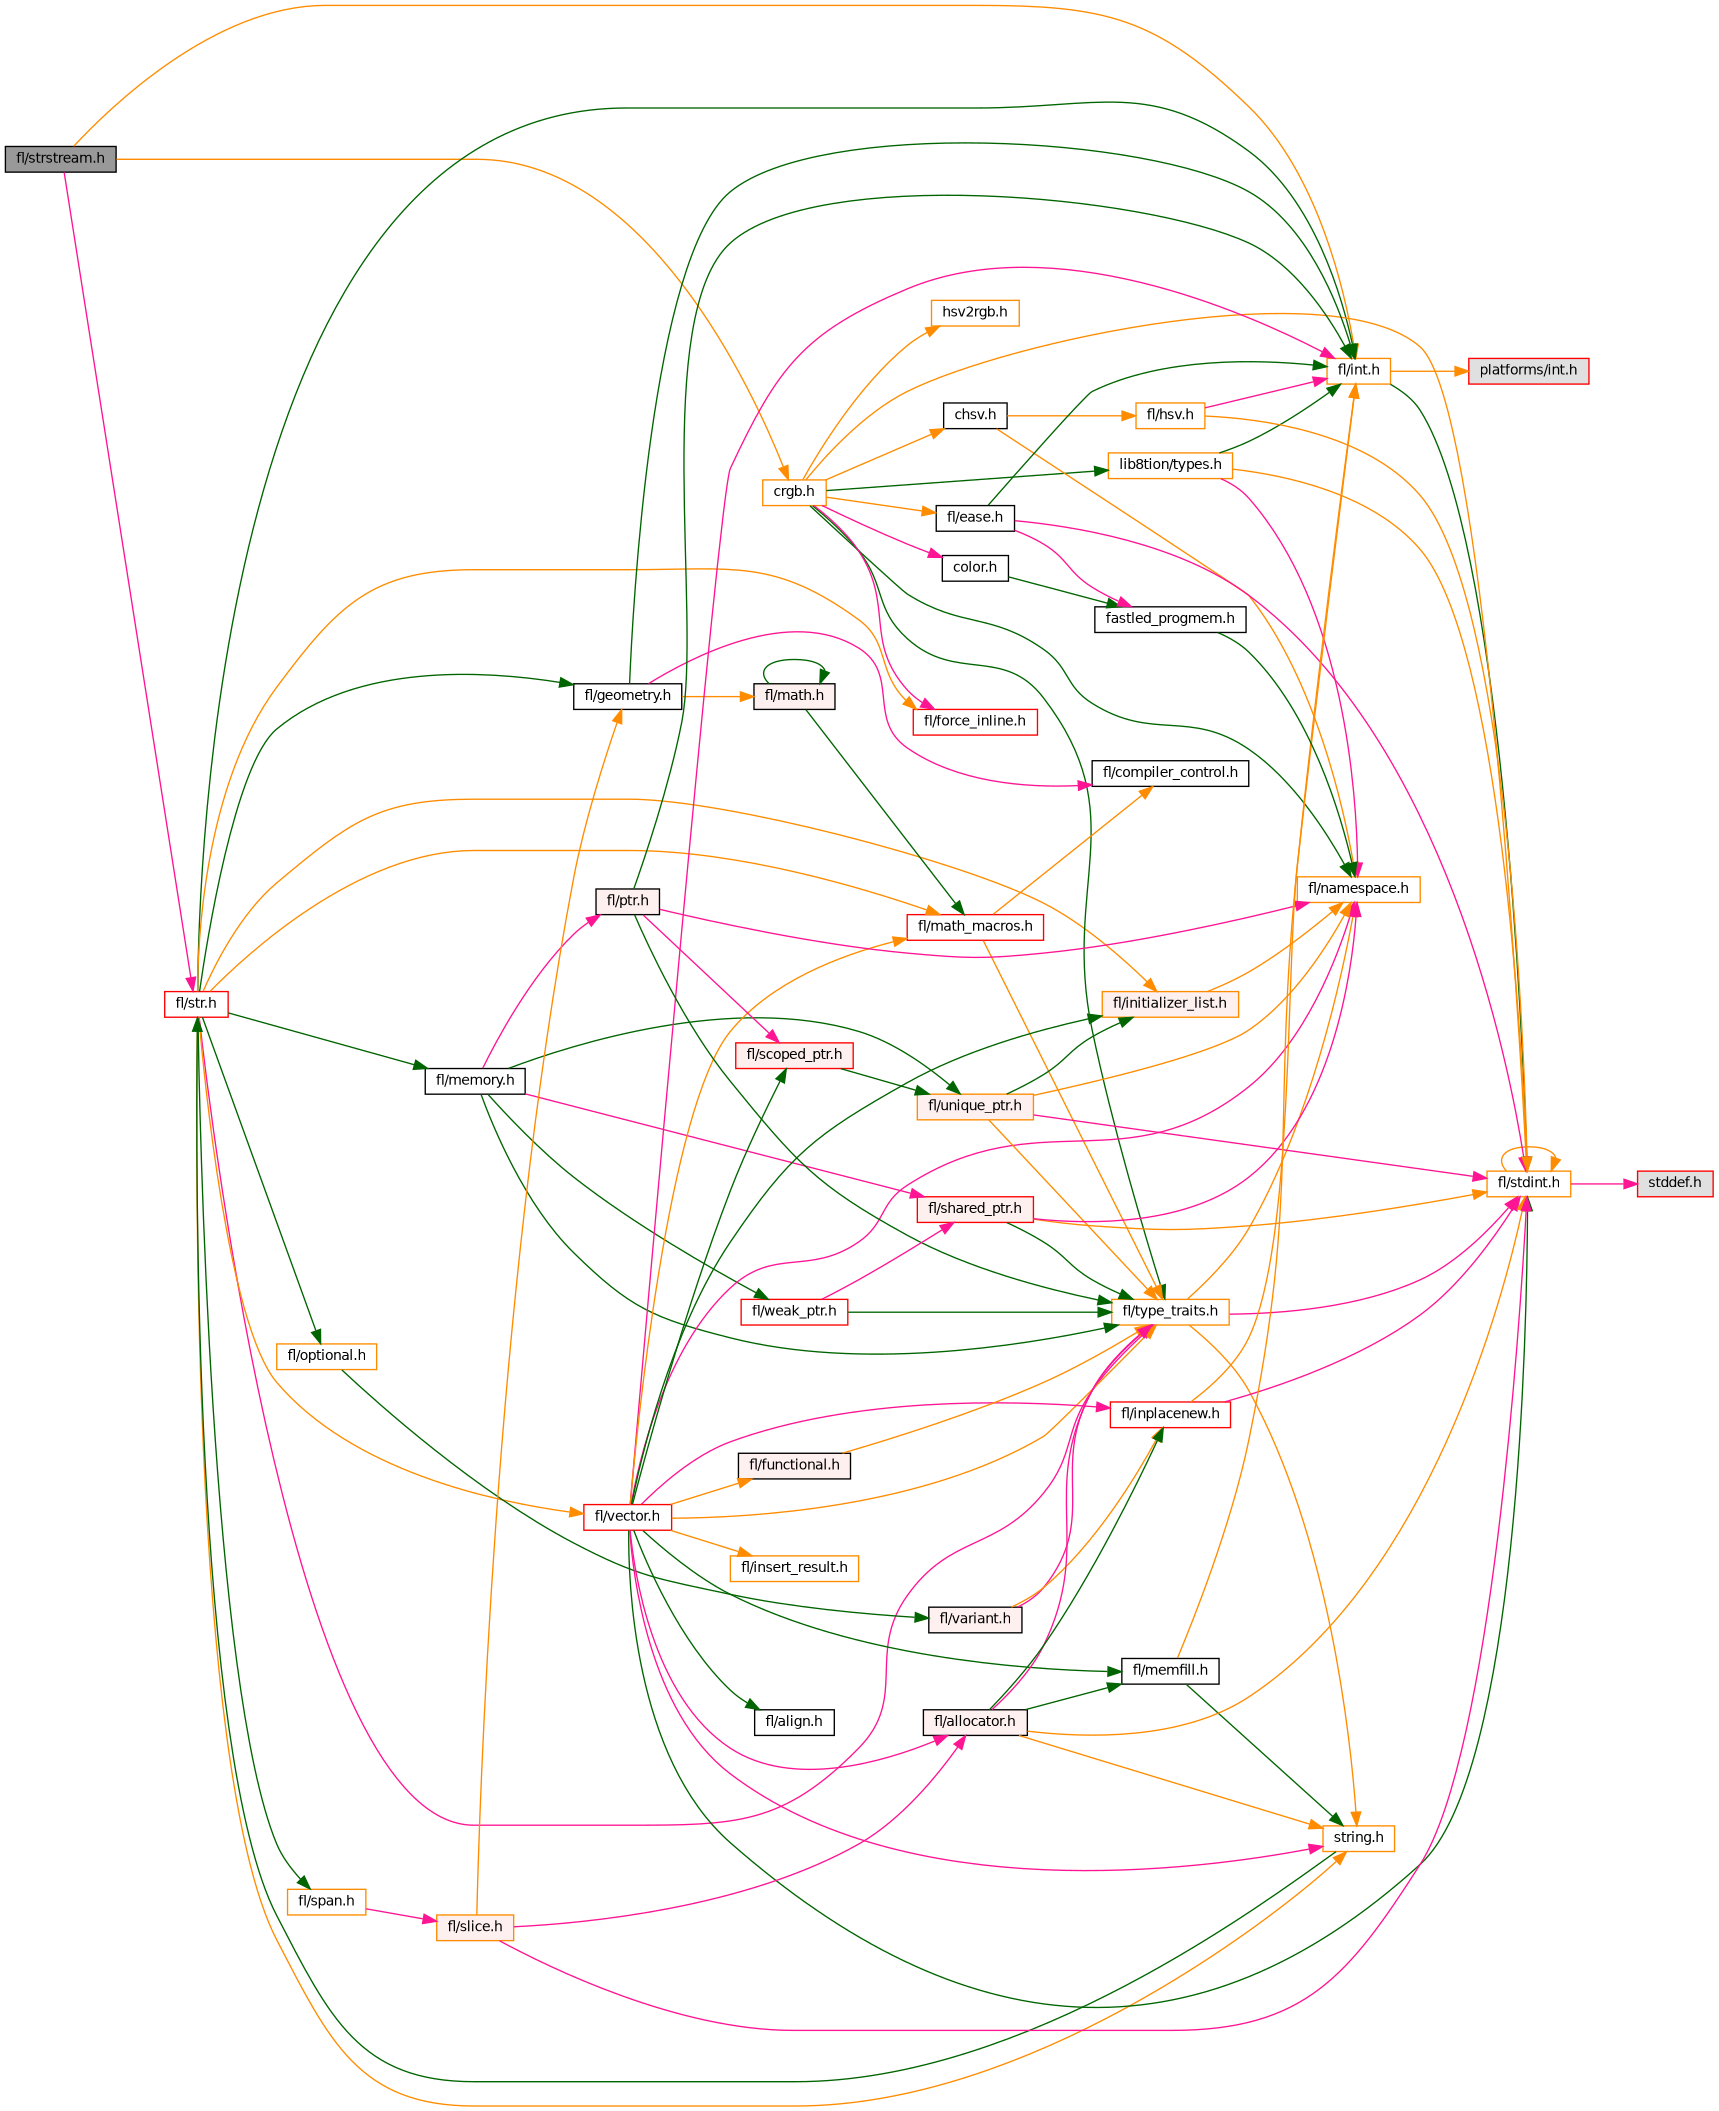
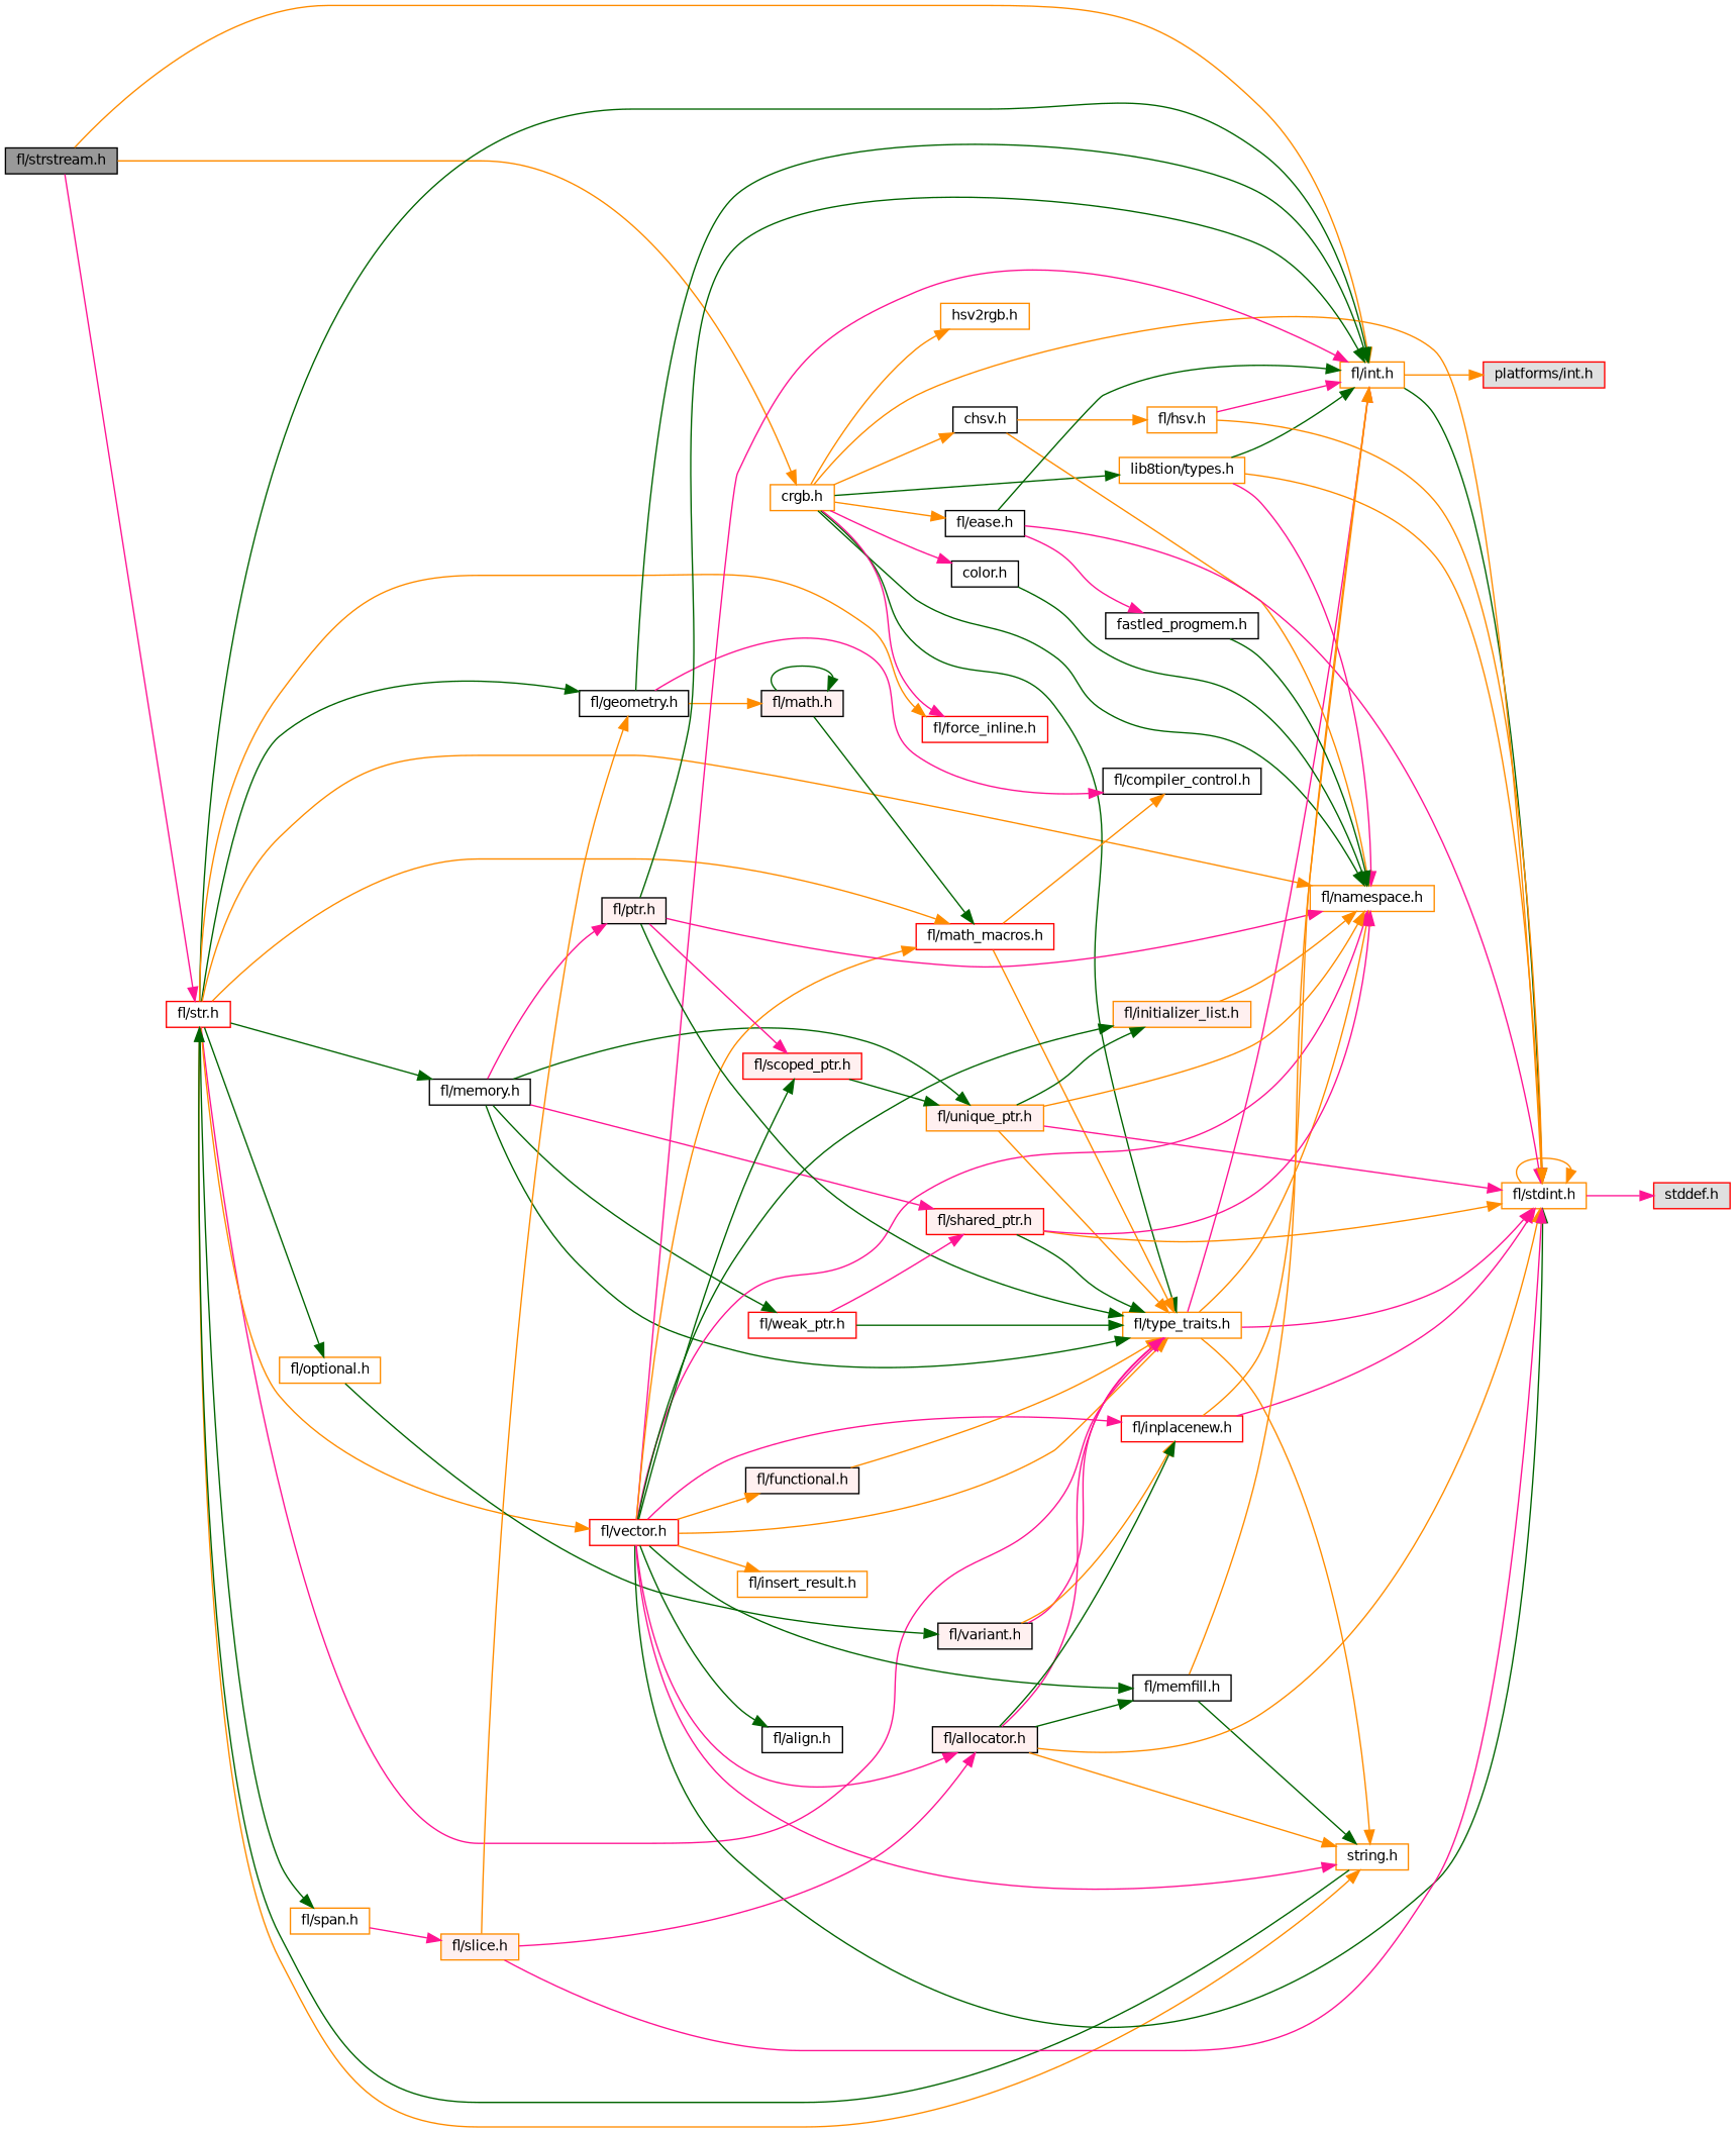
  digraph {
    rankdir=LR
    node [color=black fillcolor=white fontname=Helvetica fontsize=10 shape=box style=filled]
    edge [color=darkorange fontname=Helvetica fontsize=10 labelfontname=Helvetica labelfontsize=10 style=solid]
    n1 [fillcolor=grey60 fontcolor=black height=0.2 label="fl/strstream.h" width=0.4]
    n2 [color=darkorange height=0.2 label="fl/int.h" width=0.4]
    n3 [color=red height=0.2 label="fl/str.h" width=0.4]
    n4 [color=darkorange height=0.2 label="crgb.h" width=0.4]
    n5 [color=darkorange height=0.2 label="fl/stdint.h" width=0.4]
    n6 [color=red fillcolor="#E0E0E0" height=0.2 label="platforms/int.h" width=0.4]
    n7 [color=darkorange height=0.2 label="string.h" width=0.4]
    n8 [height=0.2 label="fl/geometry.h" width=0.4]
    n9 [color=red height=0.2 label="fl/math_macros.h" width=0.4]
    n10 [color=darkorange height=0.2 label="fl/type_traits.h" width=0.4]
    n11 [color=darkorange height=0.2 label="fl/namespace.h" width=0.4]
    n12 [height=0.2 label="fl/memory.h" width=0.4]
    n13 [color=darkorange height=0.2 label="fl/optional.h" width=0.4]
    n14 [color=red height=0.2 label="fl/vector.h" width=0.4]
    n15 [color=darkorange height=0.2 label="fl/span.h" width=0.4]
    n16 [color=red height=0.2 label="fl/force_inline.h" width=0.4]
    n17 [height=0.2 label="chsv.h" width=0.4]
    n18 [height=0.2 label="color.h" width=0.4]
    n19 [color=darkorange height=0.2 label="lib8tion/types.h" width=0.4]
    n20 [color=darkorange height=0.2 label="hsv2rgb.h" width=0.4]
    n21 [height=0.2 label="fl/ease.h" width=0.4]
    n22 [color=red fillcolor="#E0E0E0" height=0.2 label="stddef.h" width=0.4]
    n23 [fillcolor="#FFF0F0" height=0.2 label="fl/math.h" width=0.4]
    n24 [height=0.2 label="fl/compiler_control.h" width=0.4]
    n25 [fillcolor="#FFF0F0" height=0.2 label="fl/ptr.h" width=0.4]
    n26 [color=darkorange fillcolor="#FFF0F0" height=0.2 label="fl/unique_ptr.h" width=0.4]
    n27 [color=red fillcolor="#FFF0F0" height=0.2 label="fl/shared_ptr.h" width=0.4]
    n28 [color=red height=0.2 label="fl/weak_ptr.h" width=0.4]
    n29 [fillcolor="#FFF0F0" height=0.2 label="fl/variant.h" width=0.4]
    n30 [color=red fillcolor="#FFF0F0" height=0.2 label="fl/scoped_ptr.h" width=0.4]
    n31 [color=darkorange fillcolor="#FFF0F0" height=0.2 label="fl/initializer_list.h" width=0.4]
    n32 [color=red height=0.2 label="fl/inplacenew.h" width=0.4]
    n33 [fillcolor="#FFF0F0" height=0.2 label="fl/functional.h" width=0.4]
    n34 [color=darkorange height=0.2 label="fl/insert_result.h" width=0.4]
    n35 [height=0.2 label="fl/memfill.h" width=0.4]
    n36 [fillcolor="#FFF0F0" height=0.2 label="fl/allocator.h" width=0.4]
    n37 [height=0.2 label="fl/align.h" width=0.4]
    n38 [color=darkorange fillcolor="#FFF0F0" height=0.2 label="fl/slice.h" width=0.4]
    n39 [color=darkorange height=0.2 label="fl/hsv.h" width=0.4]
    n40 [height=0.2 label="fastled_progmem.h" width=0.4]
    n1 -> n2
    n1 -> n3 [color=deeppink]
    n1 -> n4
    n2 -> n5 [color=darkgreen]
    n2 -> n6
    n3 -> n2 [color=darkgreen]
    n3 -> n7
    n3 -> n8 [color=darkgreen]
    n3 -> n9
    n3 -> n10 [color=deeppink]
-   n3 -> n31
+   n3 -> n11
    n3 -> n12 [color=darkgreen]
    n3 -> n13 [color=darkgreen]
    n3 -> n14
    n3 -> n15 [color=darkgreen]
    n3 -> n16
    n4 -> n5
    n4 -> n10 [color=darkgreen]
    n4 -> n11 [color=darkgreen]
    n4 -> n16 [color=deeppink]
    n4 -> n17
    n4 -> n18 [color=deeppink]
    n4 -> n19 [color=darkgreen]
    n4 -> n20
    n4 -> n21
    n5 -> n5
    n5 -> n22 [color=deeppink]
    n7 -> n3 [color=darkgreen]
    n8 -> n2 [color=darkgreen]
    n8 -> n23
    n8 -> n24 [color=deeppink]
    n9 -> n10
    n9 -> n24
+   n10 -> n2 [color=deeppink]
    n10 -> n5 [color=deeppink]
    n10 -> n7
    n10 -> n11
    n12 -> n10 [color=darkgreen]
    n12 -> n25 [color=deeppink]
    n12 -> n26 [color=darkgreen]
    n12 -> n27 [color=deeppink]
    n12 -> n28 [color=darkgreen]
    n13 -> n29 [color=darkgreen]
    n14 -> n2 [color=deeppink]
    n14 -> n5 [color=darkgreen]
    n14 -> n7 [color=deeppink]
    n14 -> n9
    n14 -> n10
    n14 -> n11 [color=deeppink]
    n14 -> n30 [color=darkgreen]
    n14 -> n31 [color=darkgreen]
    n14 -> n32 [color=deeppink]
    n14 -> n33
    n14 -> n34
    n14 -> n35 [color=darkgreen]
    n14 -> n36 [color=deeppink]
    n14 -> n37 [color=darkgreen]
    n15 -> n38 [color=deeppink]
    n17 -> n11
    n17 -> n39
-   n18 -> n40 [color=darkgreen]
+   n18 -> n11 [color=darkgreen]
    n19 -> n2 [color=darkgreen]
    n19 -> n5
    n19 -> n11 [color=deeppink]
    n21 -> n2 [color=darkgreen]
    n21 -> n5 [color=deeppink]
    n21 -> n40 [color=deeppink]
    n23 -> n9 [color=darkgreen]
    n23 -> n23 [color=darkgreen]
    n25 -> n2 [color=darkgreen]
    n25 -> n10 [color=darkgreen]
    n25 -> n11 [color=deeppink]
    n25 -> n30 [color=deeppink]
    n26 -> n5 [color=deeppink]
    n26 -> n10
    n26 -> n11
    n26 -> n31 [color=darkgreen]
    n27 -> n5
    n27 -> n10 [color=darkgreen]
    n27 -> n11 [color=deeppink]
    n28 -> n10 [color=darkgreen]
    n28 -> n27 [color=deeppink]
    n29 -> n10 [color=deeppink]
    n29 -> n32
    n30 -> n26 [color=darkgreen]
    n31 -> n11
    n32 -> n2
    n32 -> n5 [color=deeppink]
    n33 -> n10
    n35 -> n2
    n35 -> n7 [color=darkgreen]
    n36 -> n5
    n36 -> n7
    n36 -> n10 [color=deeppink]
    n36 -> n32 [color=darkgreen]
    n36 -> n35 [color=darkgreen]
    n38 -> n5 [color=deeppink]
    n38 -> n8
    n38 -> n36 [color=deeppink]
    n39 -> n2 [color=deeppink]
    n39 -> n5
    n40 -> n11 [color=darkgreen]
  }
